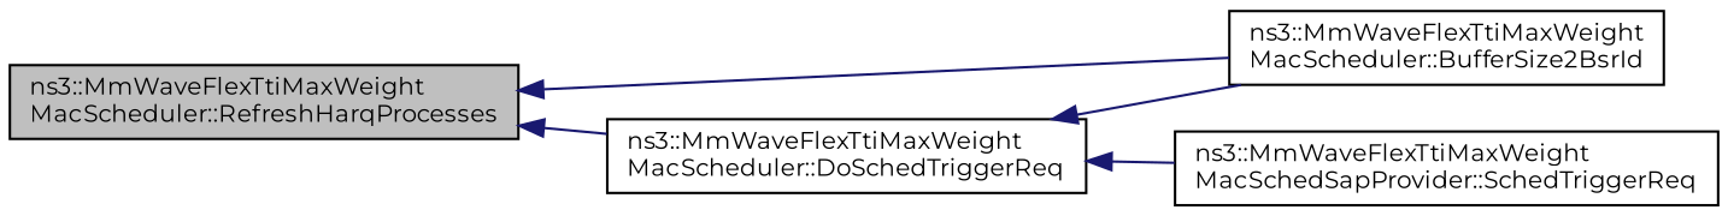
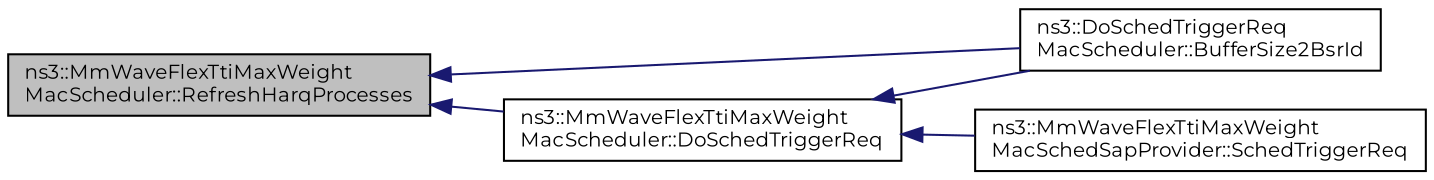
  digraph {
    rankdir=LR
    fontname=Montserrat
    node [color=black fillcolor=white fontname=Montserrat fontsize=10 shape=record style=filled]
    edge [color=midnightblue dir=back fontname=Montserrat fontsize=10 labelfontname=Helvetica labelfontsize=10 style=solid]
    n1 [fillcolor=grey75 fontcolor=black height=0.2 label="ns3::MmWaveFlexTtiMaxWeight\lMacScheduler::RefreshHarqProcesses" width=0.4]
    n2 [height=0.2 label="ns3::MmWaveFlexTtiMaxWeight\lMacScheduler::DoSchedTriggerReq" width=0.4]
-   n3 [height=0.2 label="ns3::MmWaveFlexTtiMaxWeight\lMacScheduler::BufferSize2BsrId" width=0.4]
+   n3 [height=0.2 label="ns3::DoSchedTriggerReq\lMacScheduler::BufferSize2BsrId" width=0.4]
    n4 [height=0.2 label="ns3::MmWaveFlexTtiMaxWeight\lMacSchedSapProvider::SchedTriggerReq" width=0.4]
    n1 -> n2
    n1 -> n3
    n2 -> n3
    n2 -> n4
  }
